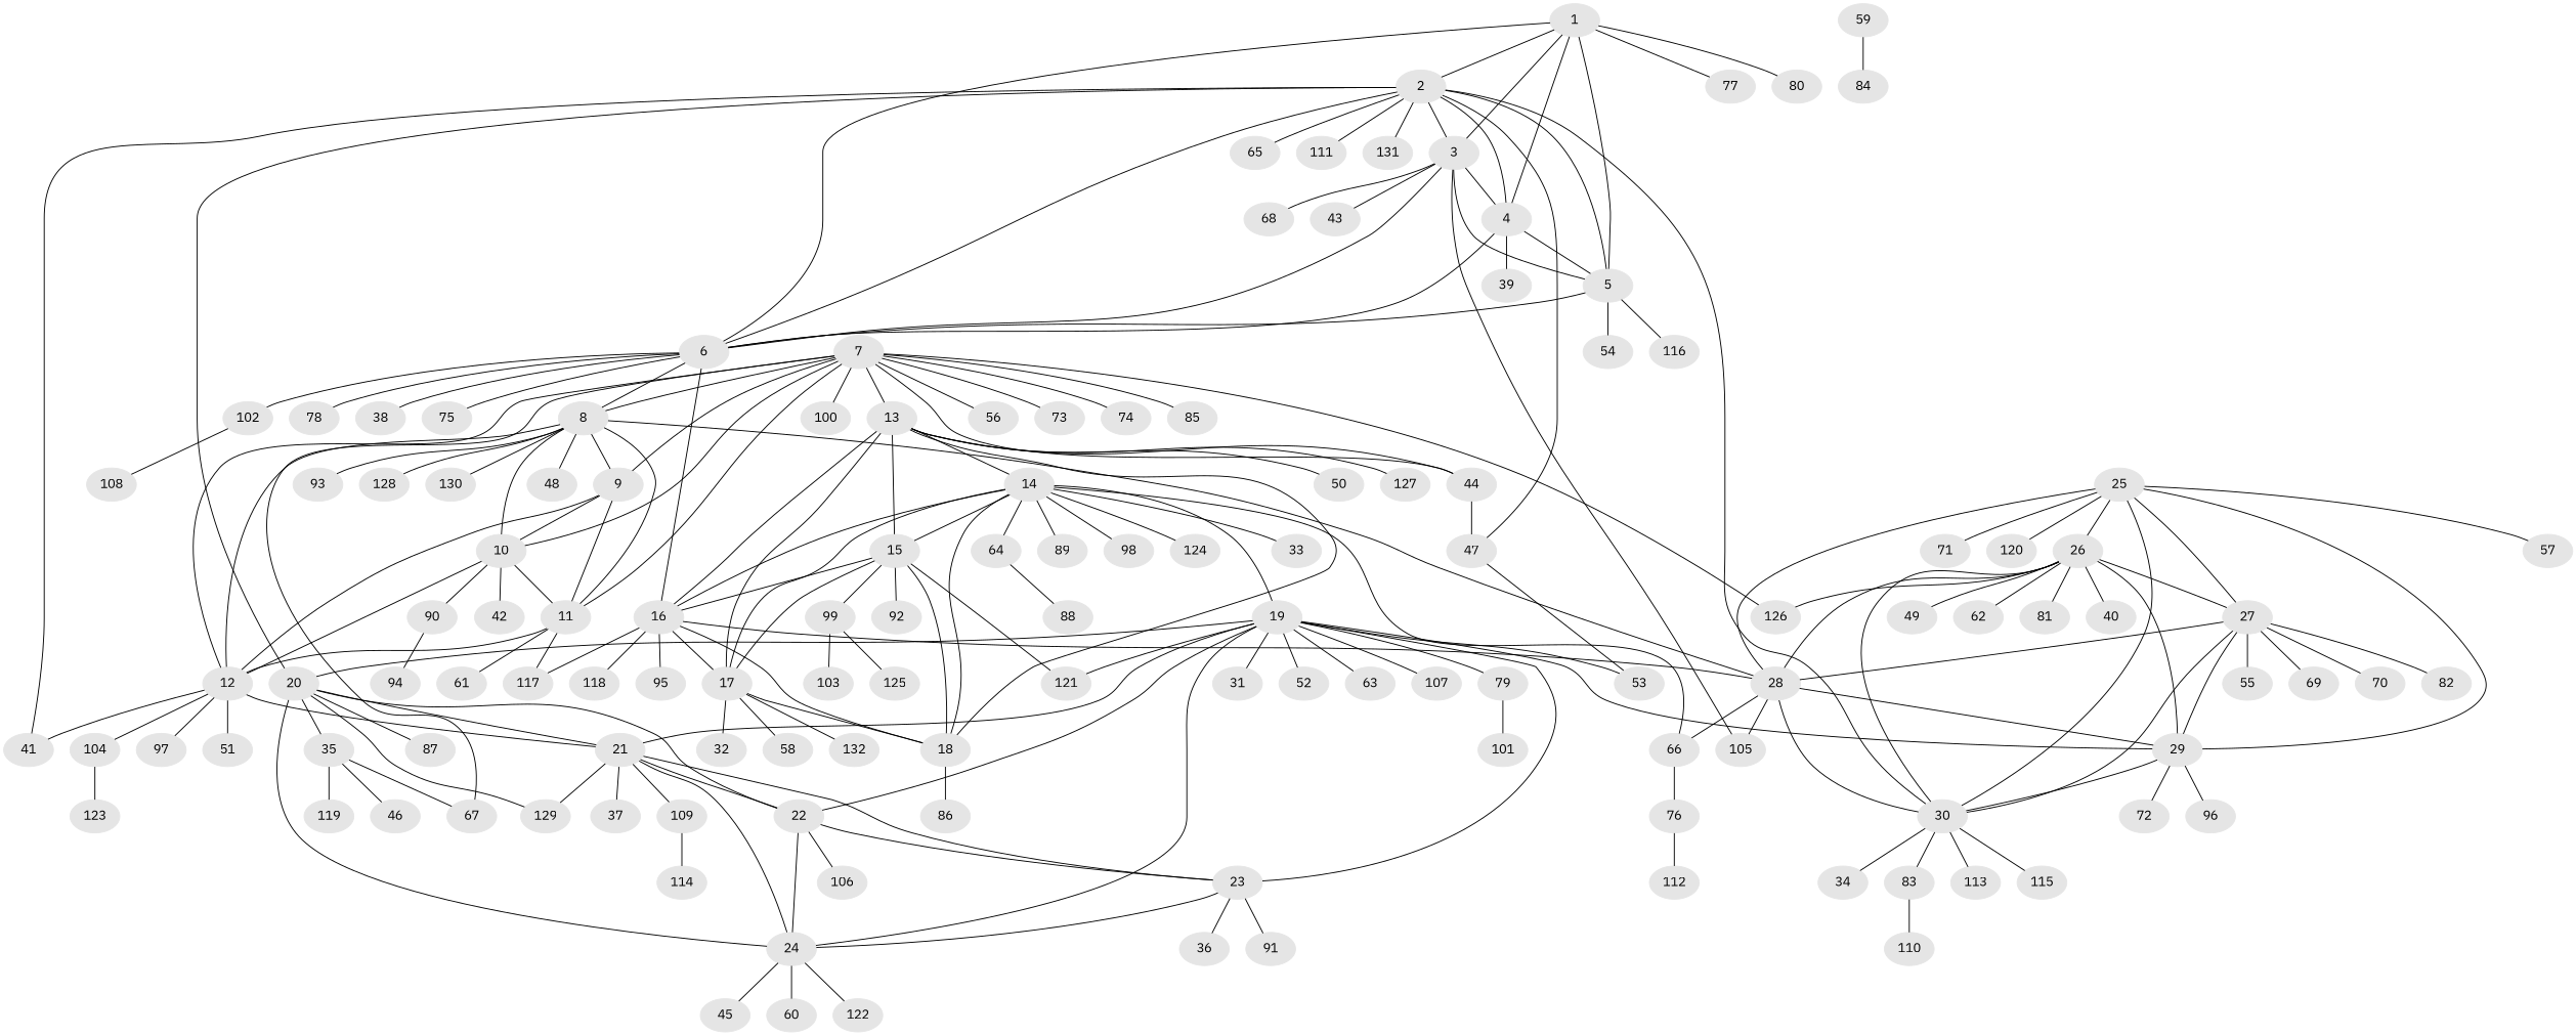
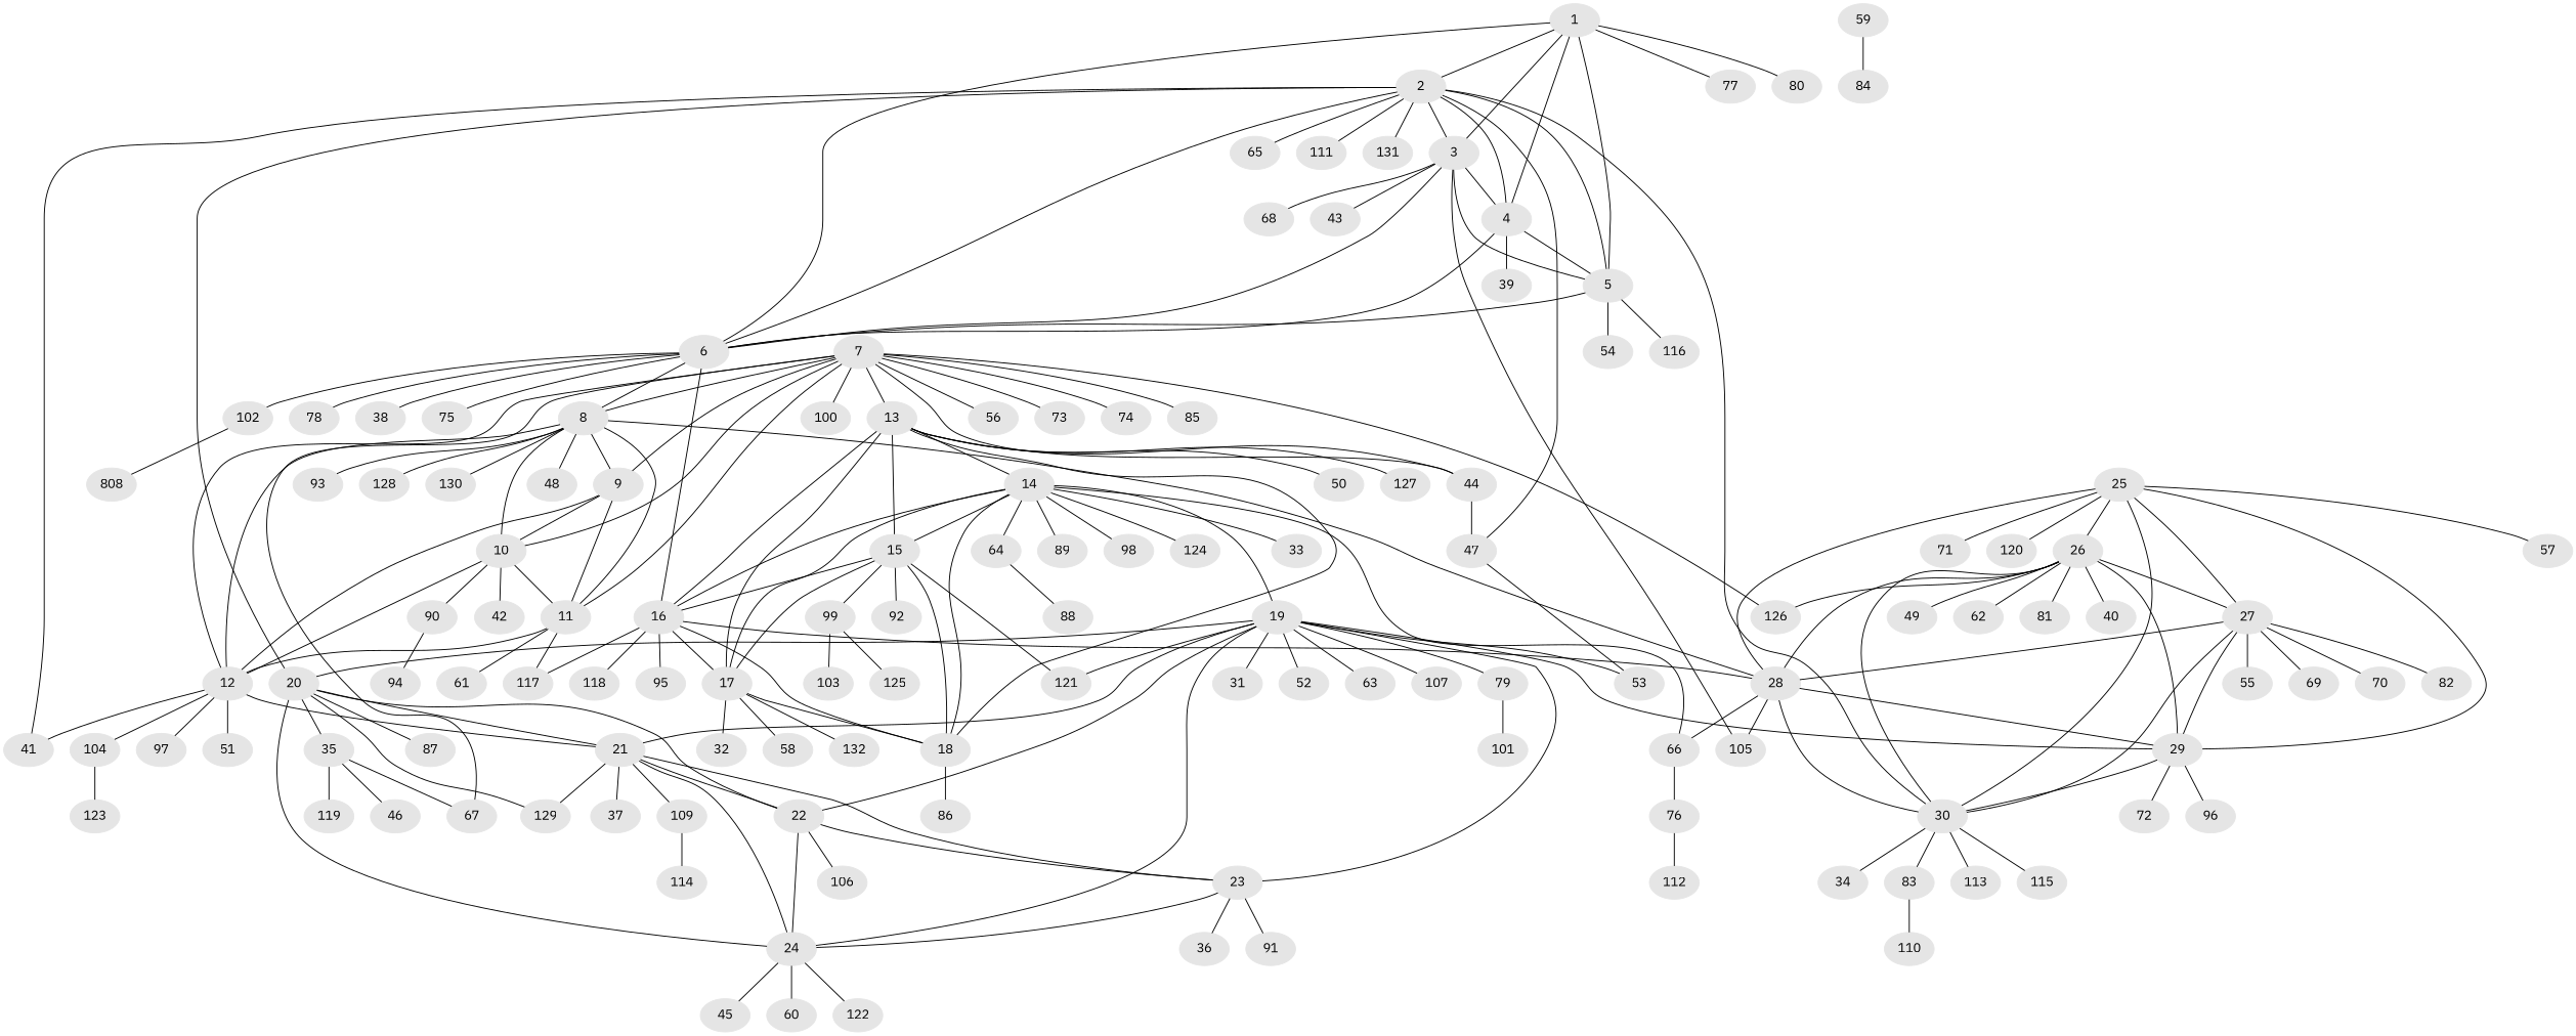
  graph {
    fontname="IBM Plex Sans"
    node [color=gray90 fontname="IBM Plex Sans" style=filled]
    edge [fontname="IBM Plex Sans"]
    1
    2
    3
    4
    5
    6
    77
    80
    20
    30
    41
    47
    65
    111
    131
    43
    68
    105
    39
    54
    116
    8
    16
    38
    75
    78
    102
    21
    22
    24
    35
    87
    129
    34
    83
    113
    115
    53
    59
    84
    9
    10
    11
    12
    28
    48
    93
    128
    130
    117
    17
    18
    95
    118
-   108
+   108 [label=808]
    7
    13
    44
    56
    67
    73
    74
    85
    100
    126
    42
    90
    61
    51
    97
    104
    14
    15
    50
    127
    66
    29
    94
    23
    37
    109
    123
    19
    33
    64
    89
    98
    124
    92
    99
    121
    32
    58
    132
    86
    31
    52
    63
    79
    107
    88
    76
    103
    125
    106
    36
    91
    45
    60
    122
    72
    96
    101
    46
    119
    114
    25
    26
    27
    57
    71
    120
    40
    49
    62
    81
    55
    69
    70
    82
    110
    112
    1 -- 2
    1 -- 3
    1 -- 4
    1 -- 5
    1 -- 6
    1 -- 77
    1 -- 80
    2 -- 3
    2 -- 4
    2 -- 5
    2 -- 6
    2 -- 20
    2 -- 30
    2 -- 41
    2 -- 47
    2 -- 65
    2 -- 111
    2 -- 131
    3 -- 4
    3 -- 5
    3 -- 6
    3 -- 43
    3 -- 68
    3 -- 105
    4 -- 5
    4 -- 6
    4 -- 39
    5 -- 6
    5 -- 54
    5 -- 116
    6 -- 8
    6 -- 16
    6 -- 38
    6 -- 75
    6 -- 78
    6 -- 102
    20 -- 21
    20 -- 22
    20 -- 24
    20 -- 35
    20 -- 87
    20 -- 129
    30 -- 34
    30 -- 83
    30 -- 113
    30 -- 115
    47 -- 53
    8 -- 9
    8 -- 10
    8 -- 11
    8 -- 12
    8 -- 28
    8 -- 48
    8 -- 93
    8 -- 128
    8 -- 130
    16 -- 28
    16 -- 117
    16 -- 17
    16 -- 18
    16 -- 95
    16 -- 118
    102 -- 108
    21 -- 22
    21 -- 24
    21 -- 129
    21 -- 23
    21 -- 37
    21 -- 109
    22 -- 24
    22 -- 23
    22 -- 106
    24 -- 45
    24 -- 60
    24 -- 122
    35 -- 67
    35 -- 46
    35 -- 119
    83 -- 110
    59 -- 84
    9 -- 10
    9 -- 11
    9 -- 12
    10 -- 11
    10 -- 12
    10 -- 42
    10 -- 90
    11 -- 12
    11 -- 117
    11 -- 61
    12 -- 41
    12 -- 21
    12 -- 51
    12 -- 97
    12 -- 104
    28 -- 30
    28 -- 105
    28 -- 66
    28 -- 29
    17 -- 18
    17 -- 32
    17 -- 58
    17 -- 132
    18 -- 86
    7 -- 8
    7 -- 9
    7 -- 10
    7 -- 11
    7 -- 12
    7 -- 13
    7 -- 44
    7 -- 56
    7 -- 67
    7 -- 73
    7 -- 74
    7 -- 85
    7 -- 100
    7 -- 126
    13 -- 16
    13 -- 17
    13 -- 18
    13 -- 44
    13 -- 14
    13 -- 15
    13 -- 50
    13 -- 127
    44 -- 47
    90 -- 94
    104 -- 123
    14 -- 16
    14 -- 17
    14 -- 18
    14 -- 15
    14 -- 66
    14 -- 19
    14 -- 33
    14 -- 64
    14 -- 89
    14 -- 98
    14 -- 124
    15 -- 16
    15 -- 17
    15 -- 18
    15 -- 92
    15 -- 99
    15 -- 121
    66 -- 76
    29 -- 30
    29 -- 72
    29 -- 96
    23 -- 24
    23 -- 36
    23 -- 91
    109 -- 114
    19 -- 20
    19 -- 21
    19 -- 22
    19 -- 24
    19 -- 53
    19 -- 29
    19 -- 23
    19 -- 121
    19 -- 31
    19 -- 52
    19 -- 63
    19 -- 79
    19 -- 107
    64 -- 88
    99 -- 103
    99 -- 125
    79 -- 101
    76 -- 112
    25 -- 30
    25 -- 28
    25 -- 29
    25 -- 26
    25 -- 27
    25 -- 57
    25 -- 71
    25 -- 120
    26 -- 30
    26 -- 28
    26 -- 126
    26 -- 29
    26 -- 27
    26 -- 40
    26 -- 49
    26 -- 62
    26 -- 81
    27 -- 30
    27 -- 28
    27 -- 29
    27 -- 55
    27 -- 69
    27 -- 70
    27 -- 82
  }
